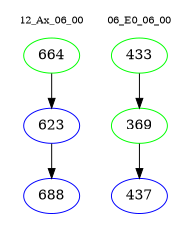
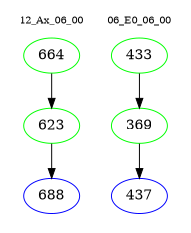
  digraph {
    node [color=green]
    edge [color=black]
    n1 [label=664]
-   n2 [color=blue label=623]
+   n2 [label=623]
    n3 [color=blue label=688]
    n4 [label=433]
    n5 [label=369]
    n6 [color=blue label=437]
    subgraph cluster_1 {
      color=white
      fontsize=10
      label="12_Ax_06_00"
      n1
      n2
      n3
    }
    subgraph cluster_2 {
      color=white
      fontsize=10
      label="06_E0_06_00"
      n4
      n5
      n6
    }
    n1 -> n2
    n2 -> n3
    n4 -> n5
    n5 -> n6
  }
